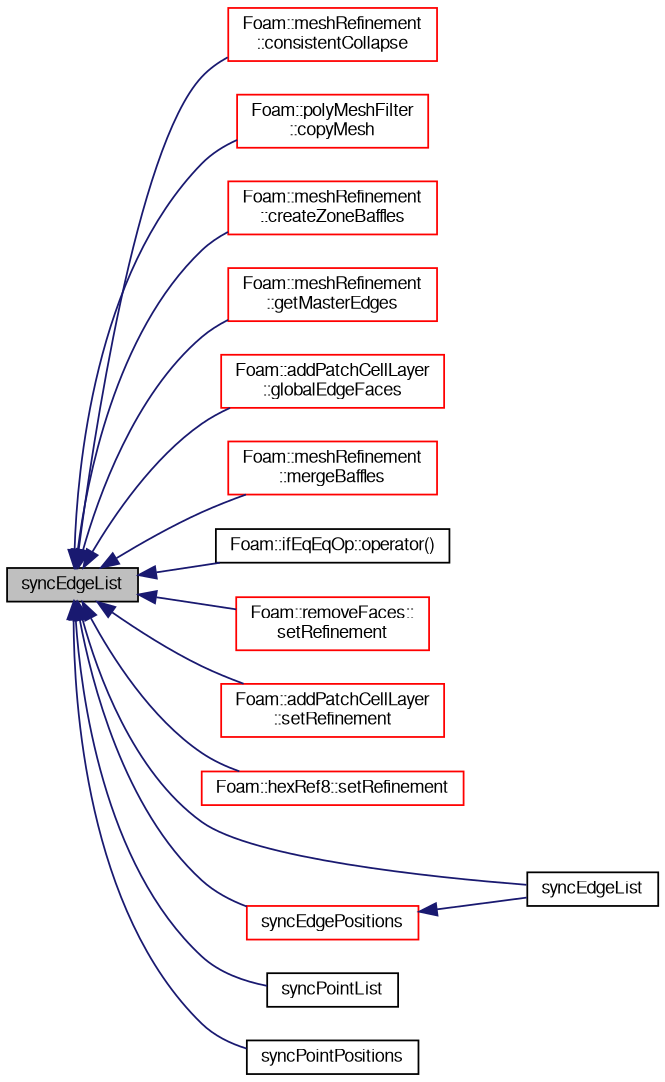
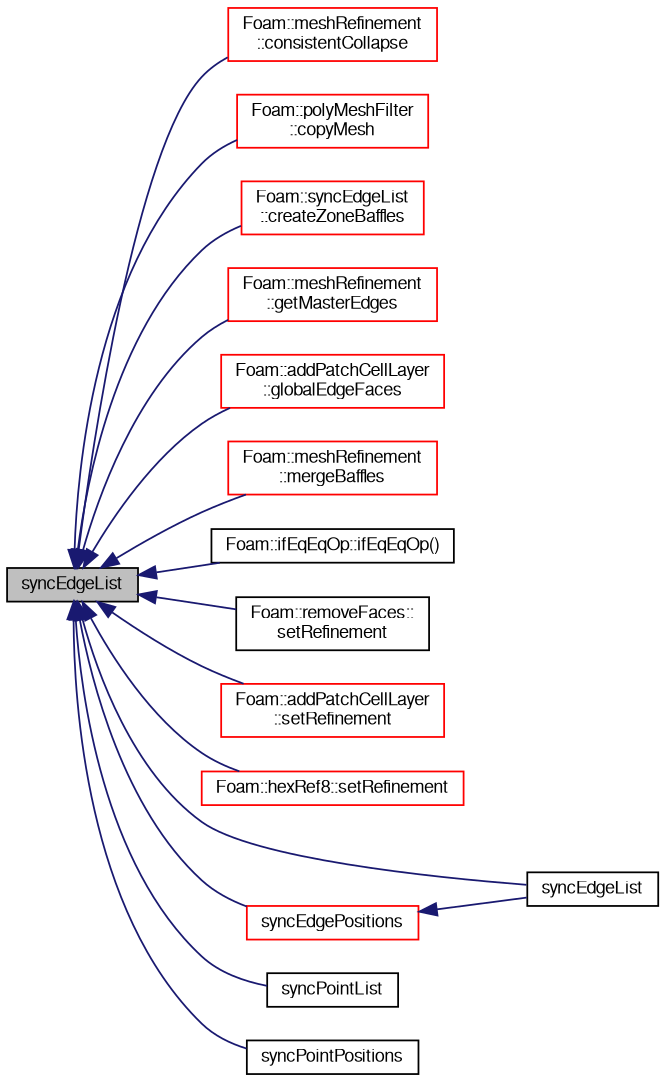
  digraph {
    rankdir=LR
    node [color=red fontname=FreeSans fontsize=10 shape=record]
    edge [color=midnightblue dir=back fontname=FreeSans fontsize=10 labelfontname=FreeSans labelfontsize=10 style=solid]
    n1 [color=black fillcolor=grey75 fontcolor=black height=0.2 label=syncEdgeList style=filled width=0.4]
    n2 [height=0.2 label="Foam::meshRefinement\l::consistentCollapse" width=0.4]
    n3 [height=0.2 label="Foam::polyMeshFilter\l::copyMesh" width=0.4]
-   n4 [height=0.2 label="Foam::meshRefinement\l::createZoneBaffles" width=0.4]
+   n4 [height=0.2 label="Foam::syncEdgeList\l::createZoneBaffles" width=0.4]
    n5 [height=0.2 label="Foam::meshRefinement\l::getMasterEdges" width=0.4]
    n6 [height=0.2 label="Foam::addPatchCellLayer\l::globalEdgeFaces" width=0.4]
    n7 [height=0.2 label="Foam::meshRefinement\l::mergeBaffles" width=0.4]
-   n8 [color=black height=0.2 label="Foam::ifEqEqOp::operator()" width=0.4]
-   n9 [height=0.2 label="Foam::removeFaces::\lsetRefinement" width=0.4]
+   n8 [color=black height=0.2 label="Foam::ifEqEqOp::ifEqEqOp()" width=0.4]
+   n9 [color=black height=0.2 label="Foam::removeFaces::\lsetRefinement" width=0.4]
    n10 [height=0.2 label="Foam::addPatchCellLayer\l::setRefinement" width=0.4]
    n11 [height=0.2 label="Foam::hexRef8::setRefinement" width=0.4]
    n12 [color=black height=0.2 label=syncEdgeList width=0.4]
    n13 [height=0.2 label=syncEdgePositions width=0.4]
    n14 [color=black height=0.2 label=syncPointList width=0.4]
    n15 [color=black height=0.2 label=syncPointPositions width=0.4]
    n1 -> n2
    n1 -> n3
    n1 -> n4
    n1 -> n5
    n1 -> n6
    n1 -> n7
    n1 -> n8
    n1 -> n9
    n1 -> n10
    n1 -> n11
    n1 -> n12
    n1 -> n13
    n1 -> n14
    n1 -> n15
    n13 -> n12
  }
